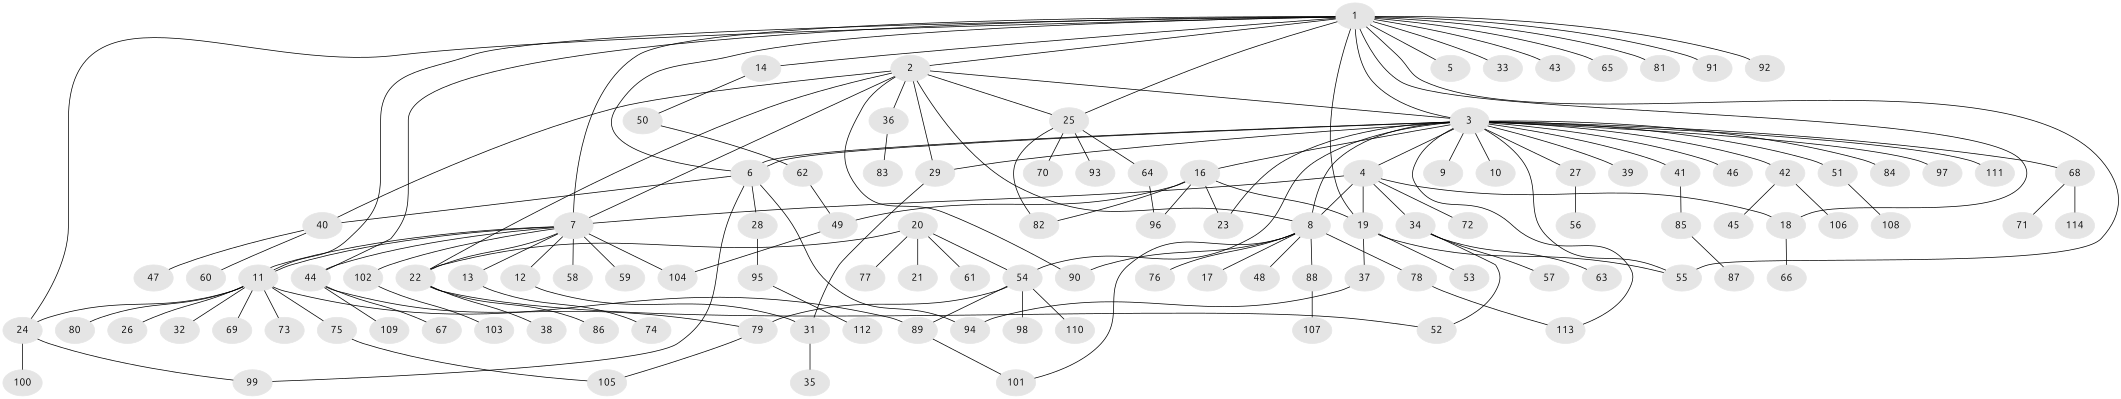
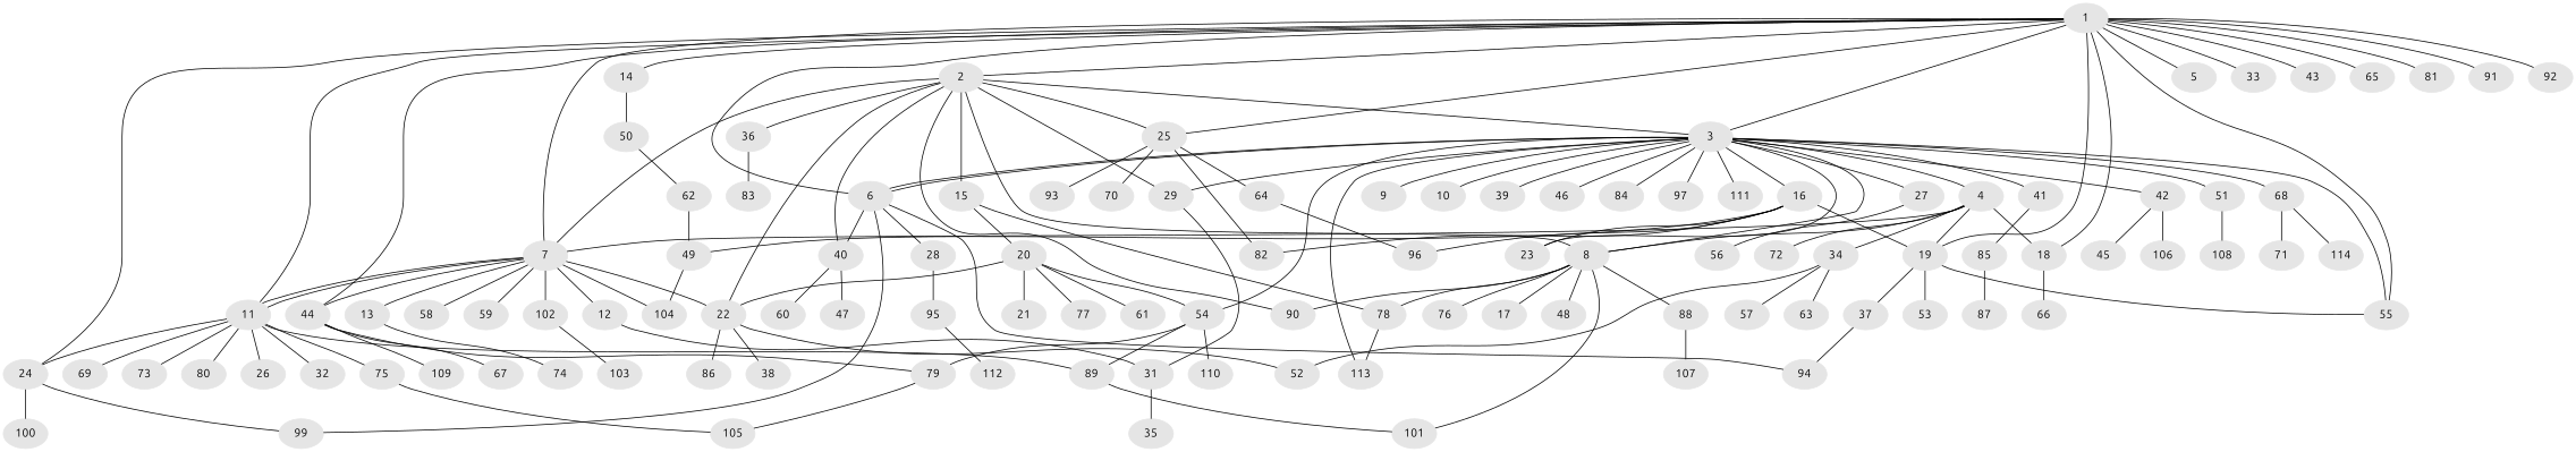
  graph {
    fontname=Ubuntu
    node [color=gray90 fontname=Ubuntu style=filled]
    edge [fontname=Ubuntu]
    1
    2
    3
    5
    6
    7
    11
    14
    18
    19
    24
    25
    33
    43
    44
    55
    65
    81
    91
    92
    8
+   15
    22
    29
    36
    40
    90
    4
    9
    10
    16
    23
    27
    39
    41
    42
    46
    51
    54
    68
    84
    97
    111
    113
    28
    94
    99
    12
    13
    58
    59
    102
    104
    26
    32
    69
    73
    75
    80
    89
    50
    66
    37
    53
    100
    82
    64
    70
    93
    109
    67
    79
    17
    48
    76
    78
    88
    101
    20
    38
    52
    86
    31
    83
    47
    60
    34
    72
    49
    96
    56
    85
    45
    106
    108
-   98
    110
    71
    114
    57
    63
    95
    112
    74
    103
    107
    105
    35
    62
    21
    61
    77
    87
    1 -- 2
    1 -- 3
    1 -- 5
    1 -- 6
    1 -- 7
    1 -- 11
    1 -- 14
    1 -- 18
    1 -- 19
    1 -- 24
    1 -- 25
    1 -- 33
    1 -- 43
    1 -- 44
    1 -- 55
    1 -- 65
    1 -- 81
    1 -- 91
    1 -- 92
    2 -- 3
    2 -- 7
    2 -- 25
    2 -- 8
+   2 -- 15
    2 -- 22
    2 -- 29
    2 -- 36
    2 -- 40
    2 -- 90
    3 -- 6
    3 -- 6
    3 -- 55
    3 -- 8
    3 -- 29
    3 -- 4
    3 -- 9
    3 -- 10
    3 -- 16
    3 -- 23
    3 -- 27
    3 -- 39
    3 -- 41
    3 -- 42
    3 -- 46
    3 -- 51
    3 -- 54
    3 -- 68
    3 -- 84
    3 -- 97
    3 -- 111
    3 -- 113
    6 -- 40
    6 -- 28
    6 -- 94
    6 -- 99
    7 -- 11
    7 -- 11
    7 -- 44
    7 -- 22
    7 -- 12
    7 -- 13
    7 -- 58
    7 -- 59
    7 -- 102
    7 -- 104
    11 -- 24
    11 -- 26
    11 -- 32
    11 -- 69
    11 -- 73
    11 -- 75
    11 -- 80
    11 -- 89
    14 -- 50
    18 -- 66
    19 -- 55
    19 -- 37
    19 -- 53
    24 -- 99
    24 -- 100
    25 -- 82
    25 -- 64
    25 -- 70
    25 -- 93
    44 -- 109
    44 -- 67
    44 -- 79
    8 -- 90
    8 -- 17
    8 -- 48
    8 -- 76
    8 -- 78
    8 -- 88
    8 -- 101
+   15 -- 78
+   15 -- 20
    22 -- 38
    22 -- 52
    22 -- 86
    29 -- 31
    36 -- 83
    40 -- 47
    40 -- 60
    4 -- 7
    4 -- 18
    4 -- 19
    4 -- 8
    4 -- 34
    4 -- 72
    16 -- 19
    16 -- 23
    16 -- 82
    16 -- 49
    16 -- 96
    27 -- 56
    41 -- 85
    42 -- 45
    42 -- 106
    51 -- 108
    54 -- 89
    54 -- 79
-   54 -- 98
    54 -- 110
    68 -- 71
    68 -- 114
    28 -- 95
    12 -- 31
    13 -- 74
    102 -- 103
    75 -- 105
    89 -- 101
    50 -- 62
    37 -- 94
    64 -- 96
    79 -- 105
    78 -- 113
    88 -- 107
    20 -- 22
    20 -- 54
    20 -- 21
    20 -- 61
    20 -- 77
    31 -- 35
    34 -- 52
    34 -- 57
    34 -- 63
    49 -- 104
    85 -- 87
    95 -- 112
    62 -- 49
  }
